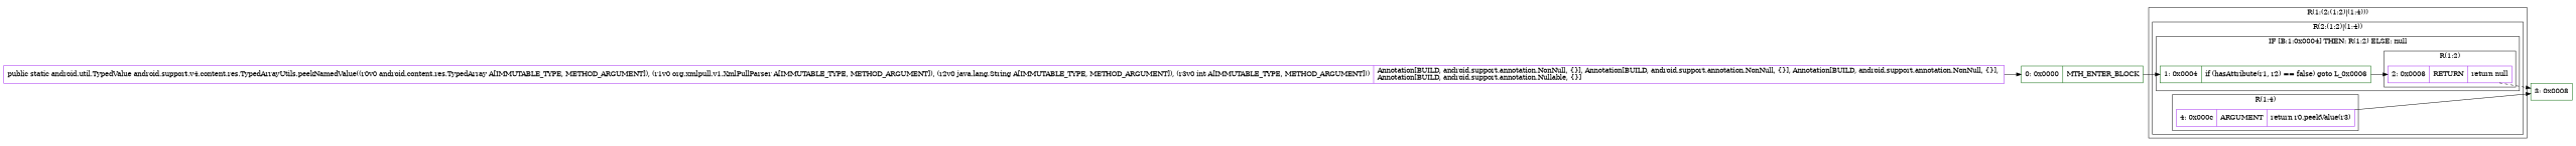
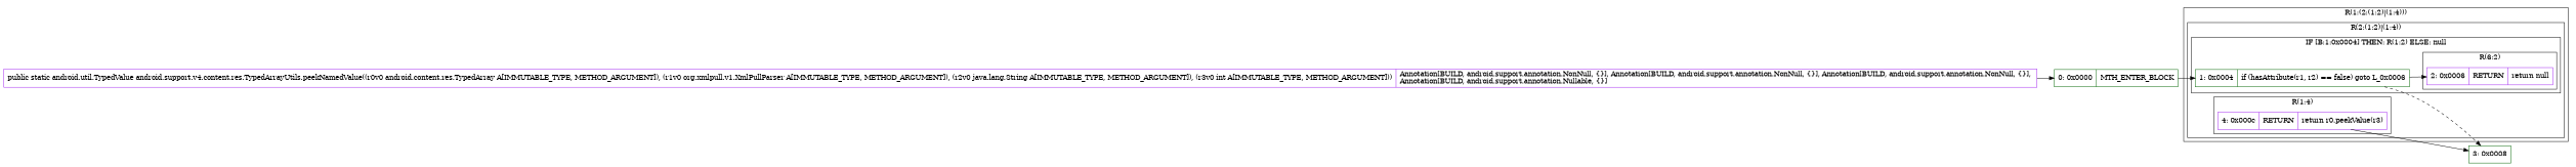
  digraph {
    rankdir=LR
    node [color=purple shape=record]
    n1 [label="{2\:\ 0x0006|RETURN\l|return null\l}"]
    n2 [color=darkgreen label="{1\:\ 0x0004|if (hasAttribute(r1, r2) == false) goto L_0x0006\l}"]
-   n3 [label="{4\:\ 0x000c|ARGUMENT\l|return r0.peekValue(r3)\l}"]
+   n3 [label="{4\:\ 0x000c|RETURN\l|return r0.peekValue(r3)\l}"]
    n4 [color=darkgreen label="{3\:\ 0x0008}"]
    n5 [color=darkgreen label="{0\:\ 0x0000|MTH_ENTER_BLOCK\l}"]
    n6 [label="{public static android.util.TypedValue android.support.v4.content.res.TypedArrayUtils.peekNamedValue((r0v0 android.content.res.TypedArray A[IMMUTABLE_TYPE, METHOD_ARGUMENT]), (r1v0 org.xmlpull.v1.XmlPullParser A[IMMUTABLE_TYPE, METHOD_ARGUMENT]), (r2v0 java.lang.String A[IMMUTABLE_TYPE, METHOD_ARGUMENT]), (r3v0 int A[IMMUTABLE_TYPE, METHOD_ARGUMENT]))  | Annotation[BUILD, android.support.annotation.NonNull, \{\}], Annotation[BUILD, android.support.annotation.NonNull, \{\}], Annotation[BUILD, android.support.annotation.NonNull, \{\}], \lAnnotation[BUILD, android.support.annotation.Nullable, \{\}]\l}"]
    subgraph cluster_1 {
      label="R(1:(2:(1:2)|(1:4)))"
      subgraph cluster_2 {
        label="R(2:(1:2)|(1:4))"
        subgraph cluster_3 {
          label="IF [B:1:0x0004] THEN: R(1:2) ELSE: null"
          n2
          subgraph cluster_4 {
-           label="R(1:2)"
+           label="R(6:2)"
            n1
          }
        }
        subgraph cluster_5 {
          label="R(1:4)"
          n3
        }
      }
    }
    n2 -> n1
-   n1 -> n4 [style=dashed]
+   n2 -> n4 [style=dashed]
    n3 -> n4
    n5 -> n2
    n6 -> n5
  }
